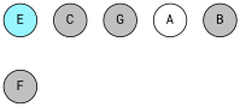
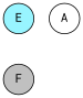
  graph {
    fontname="Roboto Mono"
    mindist=.1
    node [fillcolor=gray fontname="Roboto Mono" margin=0 shape=circle style=filled]
    edge [fontname="Roboto Mono" style=invis]
    E [fillcolor=cadetblue1]
    F
-   C
-   G
    A [fillcolor=white]
-   B
    subgraph sub_1 {
      E
      F
    }
    E -- F
    F -- F
  }
